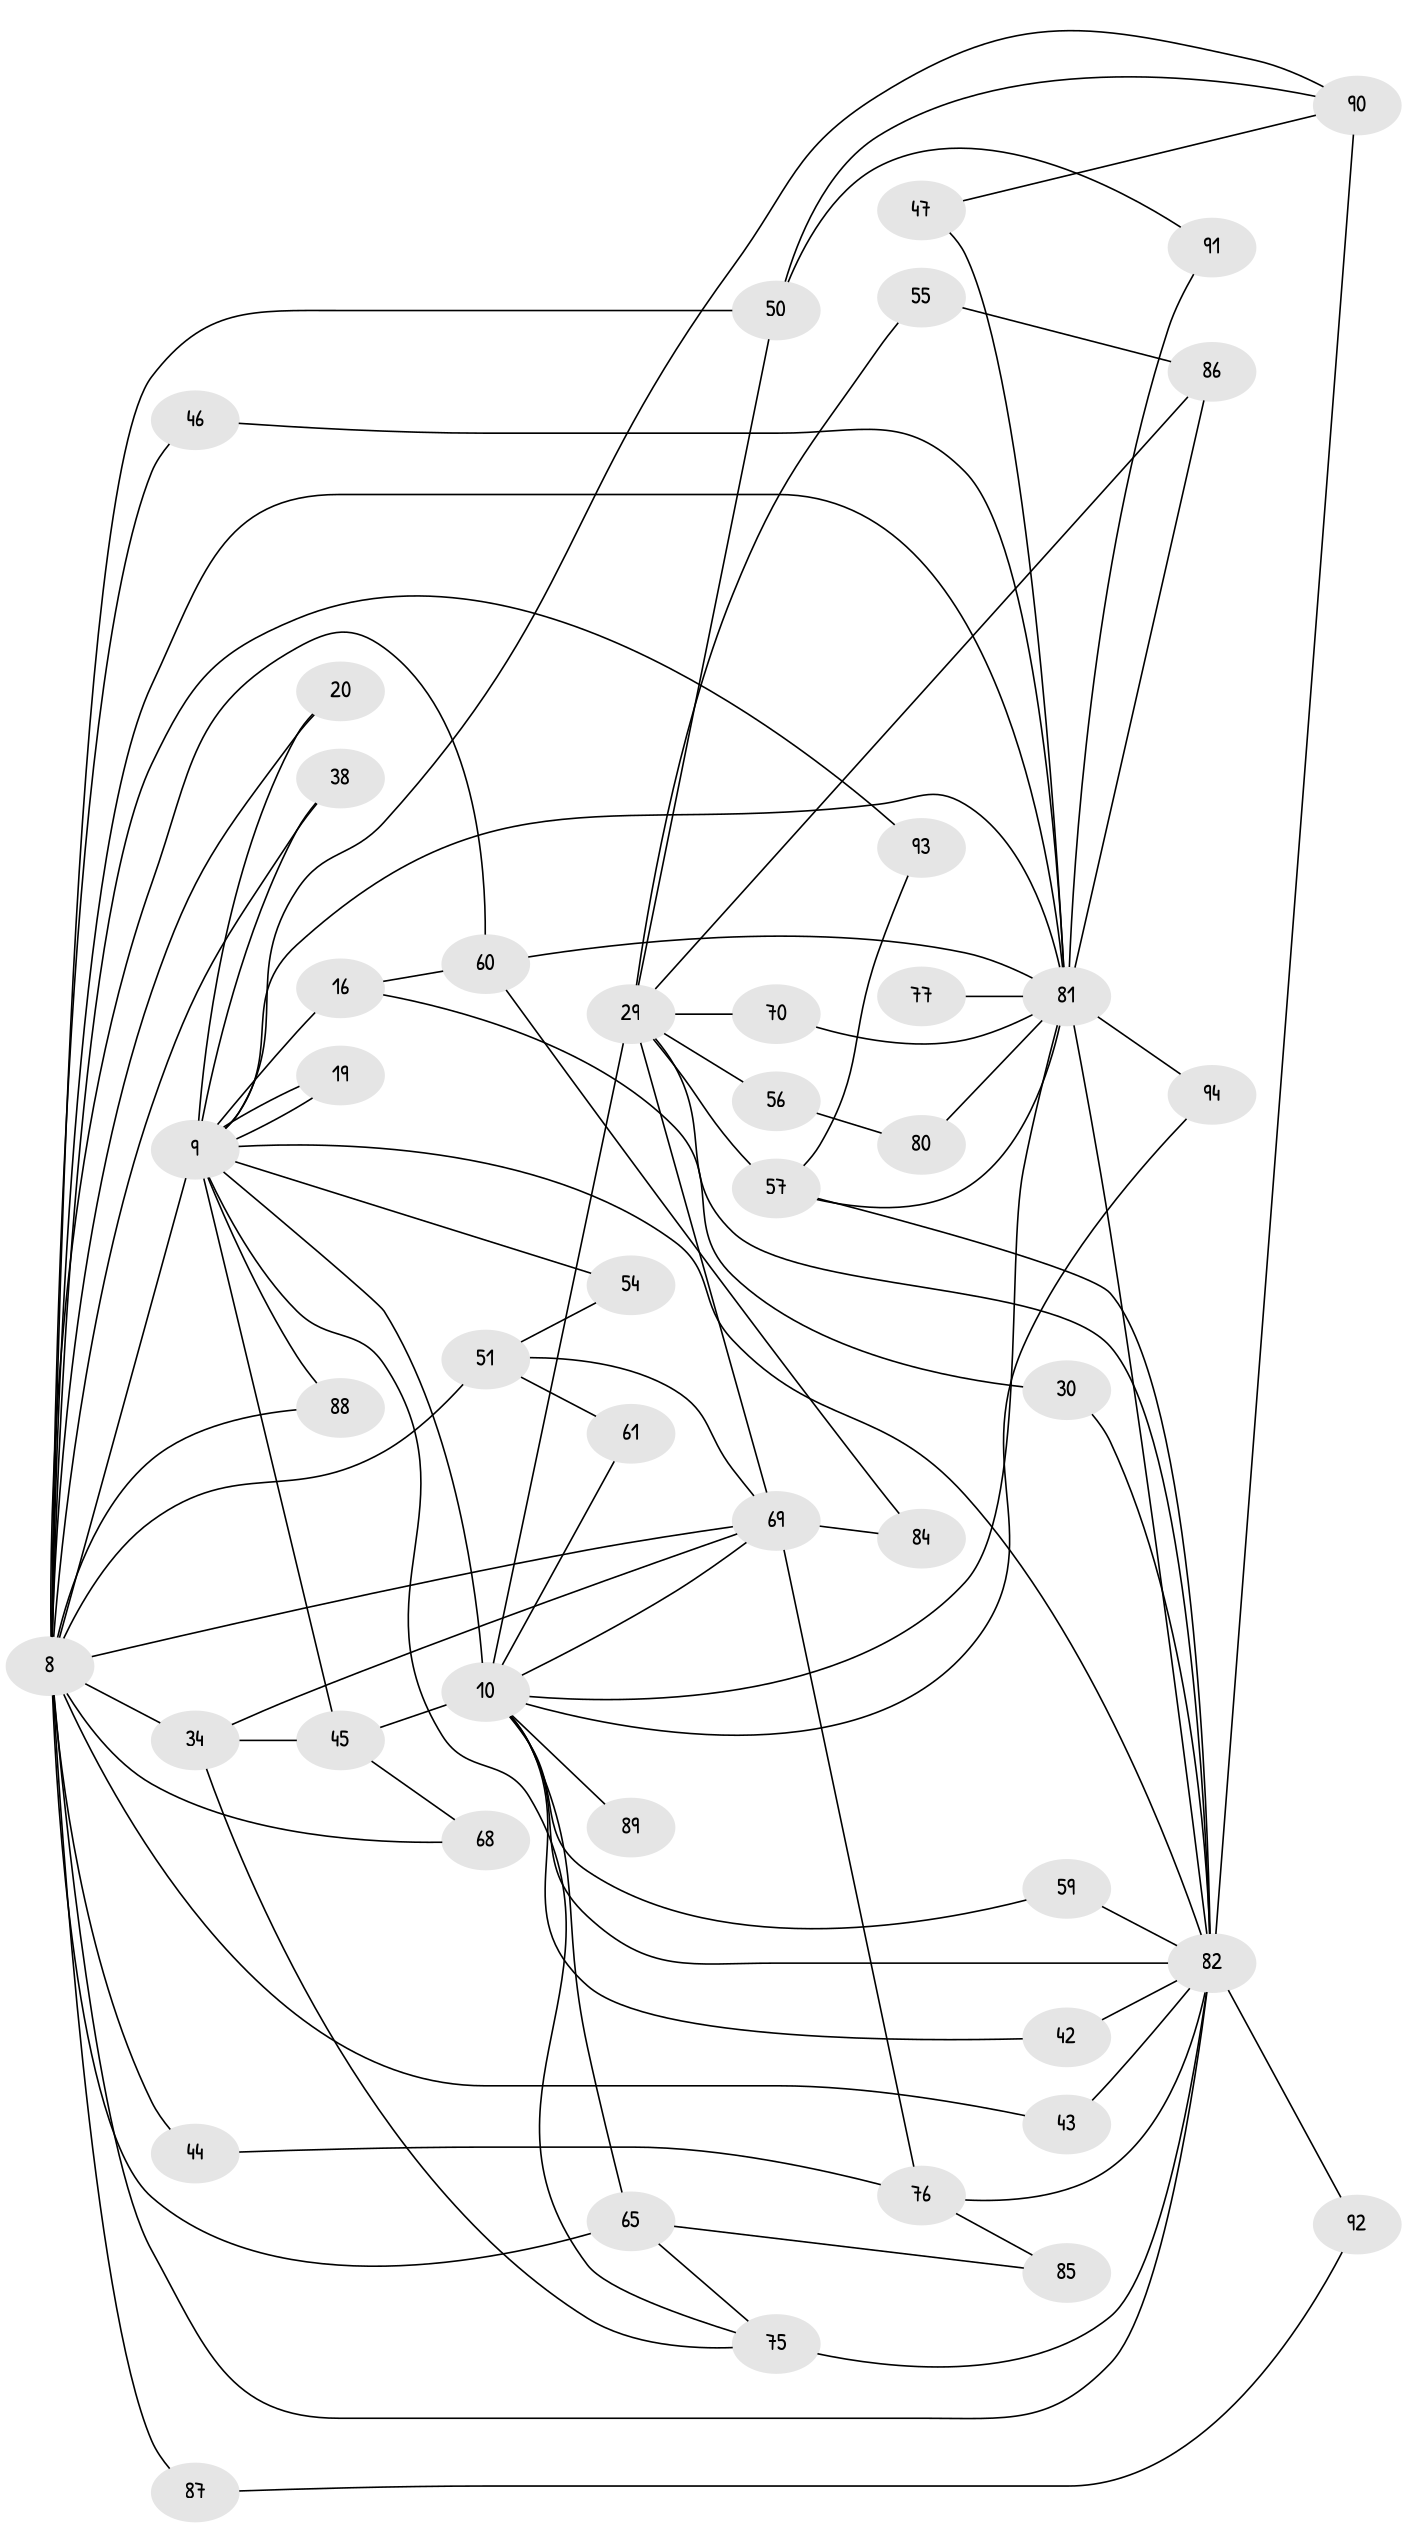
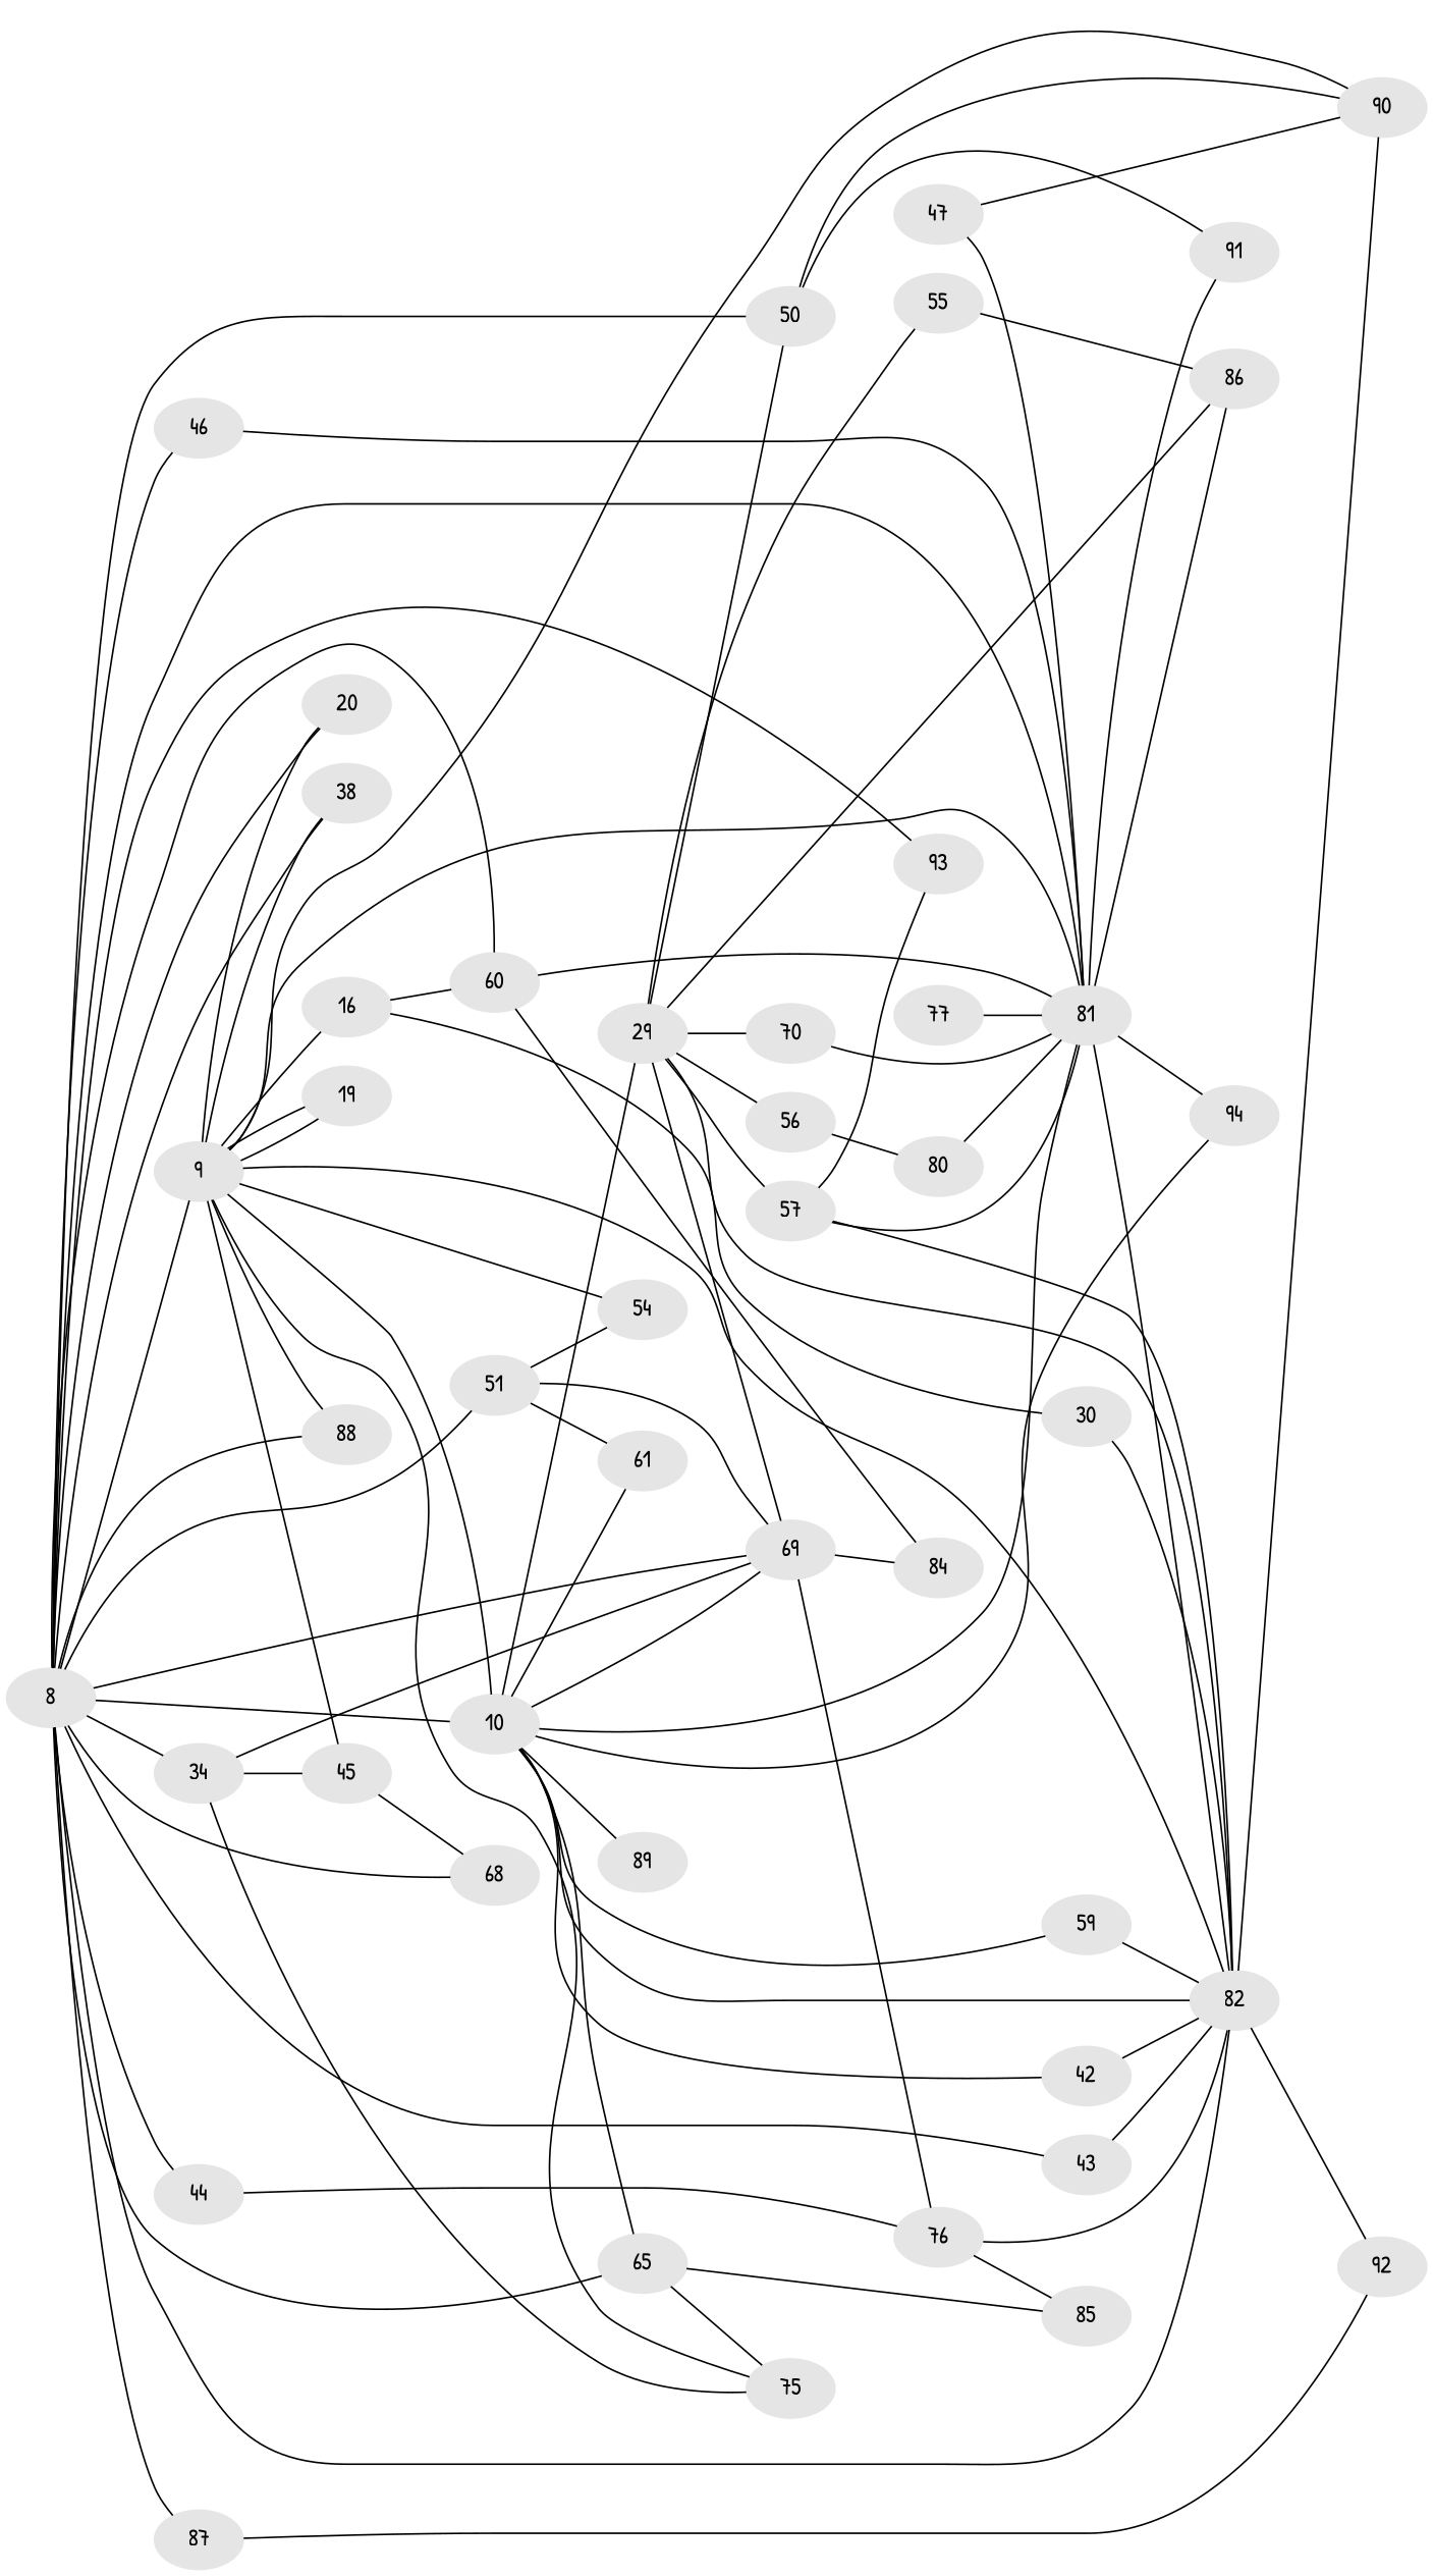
  graph {
    fontname="Patrick Hand"
    rankdir=LR
    node [color=gray90 fontname="Patrick Hand" style=filled]
    edge [fontname="Patrick Hand"]
    8 [super="+4"]
    9 [super="+1"]
    10 [super="+5"]
    20
    34 [super="+25"]
    38
    43
    44
    46 [super="+13+41"]
    50 [super="+33"]
    51 [super="+27"]
    60 [super="+28"]
    65 [super="+52+17"]
    68
    69 [super="+12+39+62"]
    81 [super="+23+74"]
    82 [super="+31+7+78"]
    87
    88 [super="+79"]
    93
    16
    19
    45 [super="+36"]
    54
    75 [super="+72+66"]
    90 [super="+24"]
    89
    29 [super="+26+21"]
    42
    59
    61
    94
    76 [super="+73+58"]
    91
    84
    85
    80 [super="+11"]
    86
    92
    30
    55
    56
    57 [super="+49"]
    70
    47
    77
    8 -- 9 [weight=4]
-   45 -- 10 [weight=4]
+   8 -- 10 [weight=4]
    8 -- 20
    8 -- 34 [weight=2]
    8 -- 38
    8 -- 43
    8 -- 44 [weight=2]
    8 -- 46 [weight=2]
    8 -- 50 [weight=2]
    8 -- 51
    8 -- 60
    8 -- 65
    8 -- 68
    8 -- 69 [weight=3]
    8 -- 81 [weight=5]
    8 -- 82 [weight=10]
    8 -- 87 [weight=2]
    8 -- 88
    8 -- 93
    9 -- 10 [weight=4]
    9 -- 20
    9 -- 38
    9 -- 81 [weight=6]
    9 -- 82 [weight=6]
    9 -- 88 [weight=2]
    9 -- 16 [weight=2]
    9 -- 19
    9 -- 19
    9 -- 45
    9 -- 54
    9 -- 75
    9 -- 90
    10 -- 65 [weight=3]
    10 -- 69
    10 -- 81 [weight=7]
    10 -- 82 [weight=5]
    10 -- 89
    10 -- 29 [weight=3]
    10 -- 42
    10 -- 59
    10 -- 61
    10 -- 94
    34 -- 69 [weight=2]
    34 -- 45 [weight=2]
    34 -- 75
    43 -- 82
    44 -- 76
    46 -- 81
    50 -- 90
    50 -- 91
    51 -- 69 [weight=2]
    51 -- 54
    51 -- 61
    60 -- 81
    60 -- 84
    65 -- 75
    65 -- 85
    69 -- 76
    69 -- 84
    81 -- 82 [weight=5]
    81 -- 94
    81 -- 91
    81 -- 86
    82 -- 90
    82 -- 92
    87 -- 92
    16 -- 60
    16 -- 30
    45 -- 68
-   75 -- 82
    29 -- 50
    29 -- 69
    29 -- 82
    29 -- 86
    29 -- 55
    29 -- 56
    29 -- 57
    29 -- 70
    42 -- 82
    59 -- 82
    76 -- 82 [weight=2]
    76 -- 85
    80 -- 81
    30 -- 82
    55 -- 86
    56 -- 80
    57 -- 81
    57 -- 82
    57 -- 93
    70 -- 81
    47 -- 81
    47 -- 90
    77 -- 81 [weight=2]
  }
